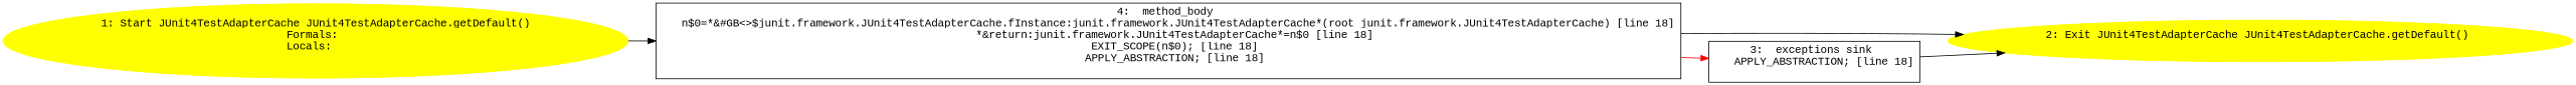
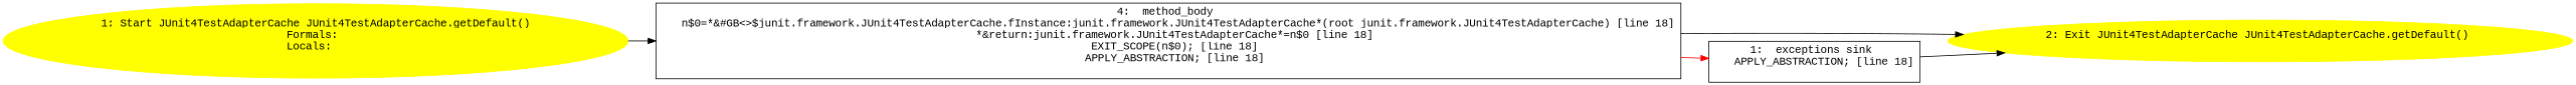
  digraph {
    rankdir=LR
    fontname="Liberation Mono"
    node [fontname="Liberation Mono"]
    edge [fontname="Liberation Mono"]
    n1 [color=yellow label="1: Start JUnit4TestAdapterCache JUnit4TestAdapterCache.getDefault()\nFormals: \nLocals:  \n  " style=filled]
    n2 [label="4:  method_body \n   n$0=*&#GB<>$junit.framework.JUnit4TestAdapterCache.fInstance:junit.framework.JUnit4TestAdapterCache*(root junit.framework.JUnit4TestAdapterCache) [line 18]\n  *&return:junit.framework.JUnit4TestAdapterCache*=n$0 [line 18]\n  EXIT_SCOPE(n$0); [line 18]\n  APPLY_ABSTRACTION; [line 18]\n " shape=box]
    n3 [color=yellow label="2: Exit JUnit4TestAdapterCache JUnit4TestAdapterCache.getDefault() \n  " style=filled]
-   n4 [label="3:  exceptions sink \n   APPLY_ABSTRACTION; [line 18]\n " shape=box]
+   n4 [label="1:  exceptions sink \n   APPLY_ABSTRACTION; [line 18]\n " shape=box]
    n1 -> n2
    n2 -> n3
    n2 -> n4 [color=red]
    n4 -> n3
  }
